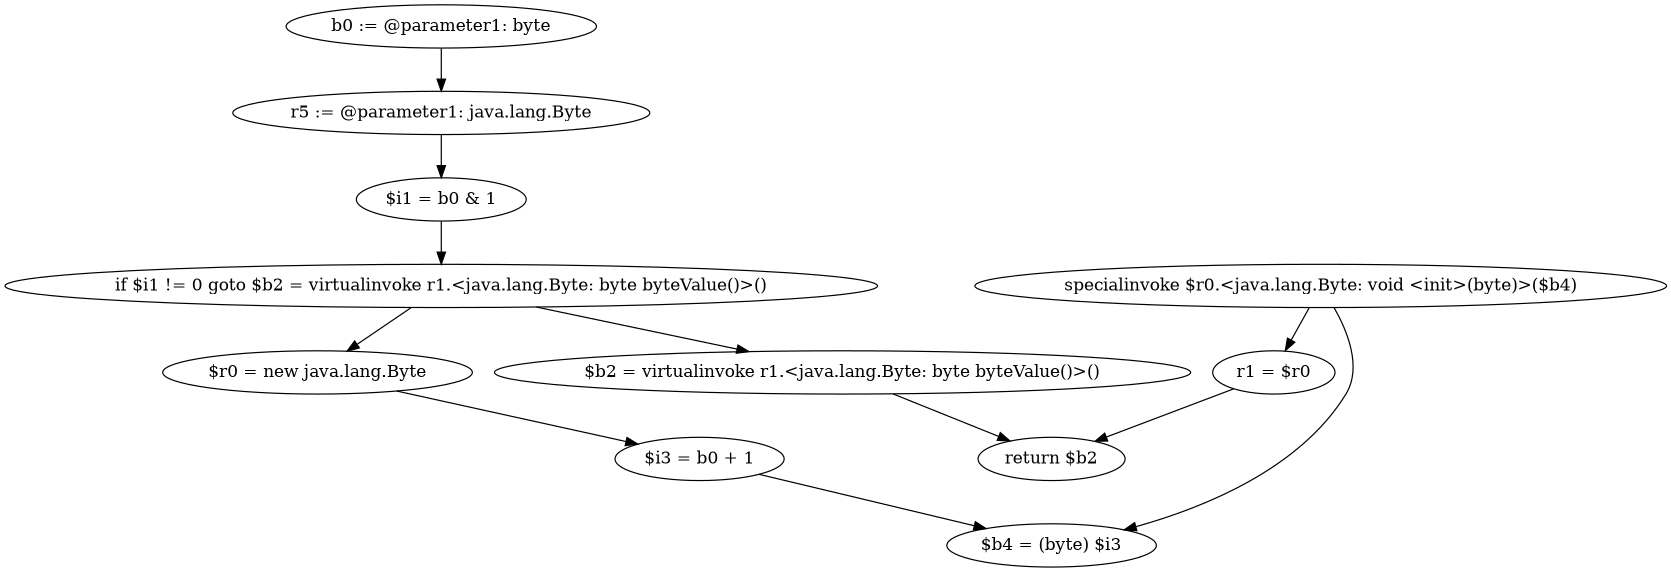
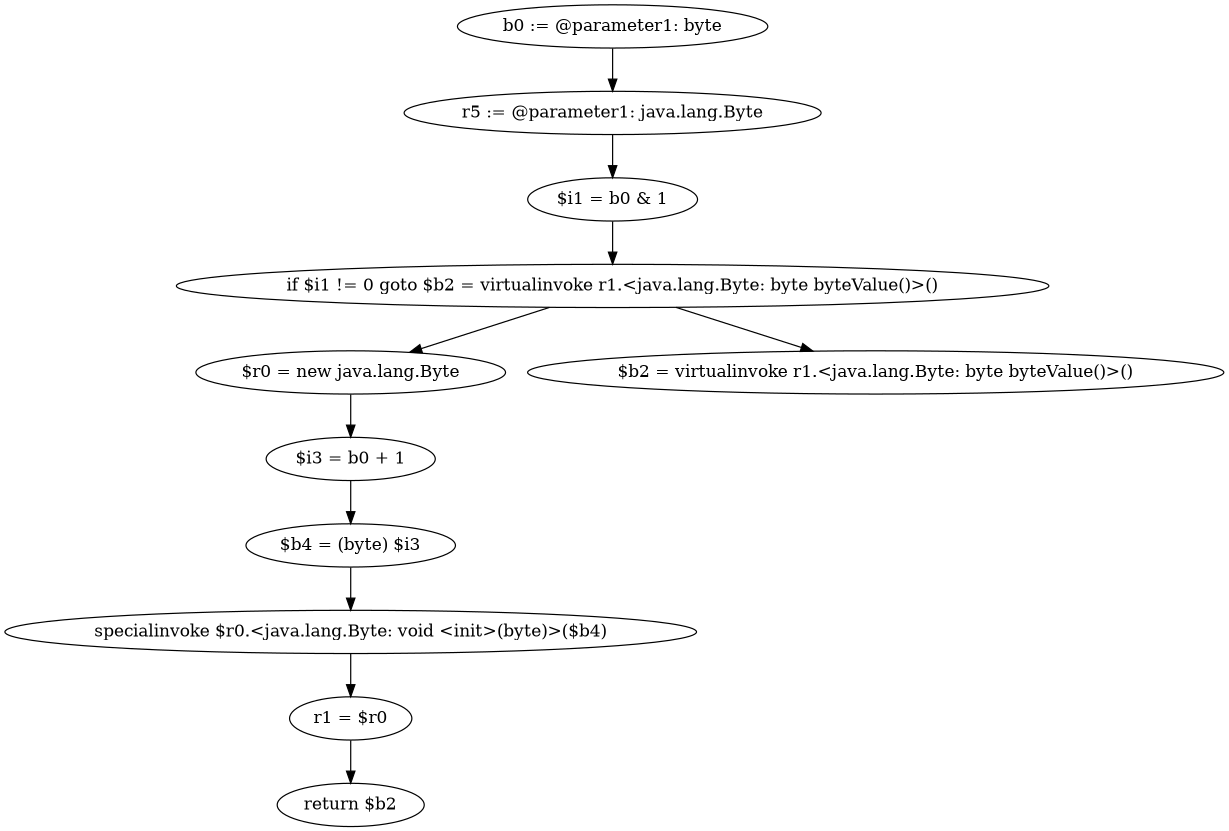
  digraph {
    n1 [label="b0 := @parameter1: byte"]
    n2 [label="r5 := @parameter1: java.lang.Byte"]
    "$i1 = b0 & 1"
    "if $i1 != 0 goto $b2 = virtualinvoke r1.<java.lang.Byte: byte byteValue()>()"
    "$r0 = new java.lang.Byte"
    "$b2 = virtualinvoke r1.<java.lang.Byte: byte byteValue()>()"
    "$i3 = b0 + 1"
    "return $b2"
    "$b4 = (byte) $i3"
    "specialinvoke $r0.<java.lang.Byte: void <init>(byte)>($b4)"
    "r1 = $r0"
    n1 -> n2
    n2 -> "$i1 = b0 & 1"
    "$i1 = b0 & 1" -> "if $i1 != 0 goto $b2 = virtualinvoke r1.<java.lang.Byte: byte byteValue()>()"
    "if $i1 != 0 goto $b2 = virtualinvoke r1.<java.lang.Byte: byte byteValue()>()" -> "$r0 = new java.lang.Byte"
    "if $i1 != 0 goto $b2 = virtualinvoke r1.<java.lang.Byte: byte byteValue()>()" -> "$b2 = virtualinvoke r1.<java.lang.Byte: byte byteValue()>()"
    "$r0 = new java.lang.Byte" -> "$i3 = b0 + 1"
-   "$b2 = virtualinvoke r1.<java.lang.Byte: byte byteValue()>()" -> "return $b2"
    "$i3 = b0 + 1" -> "$b4 = (byte) $i3"
-   "specialinvoke $r0.<java.lang.Byte: void <init>(byte)>($b4)" -> "$b4 = (byte) $i3"
+   "$b4 = (byte) $i3" -> "specialinvoke $r0.<java.lang.Byte: void <init>(byte)>($b4)"
    "specialinvoke $r0.<java.lang.Byte: void <init>(byte)>($b4)" -> "r1 = $r0"
    "r1 = $r0" -> "return $b2"
  }
